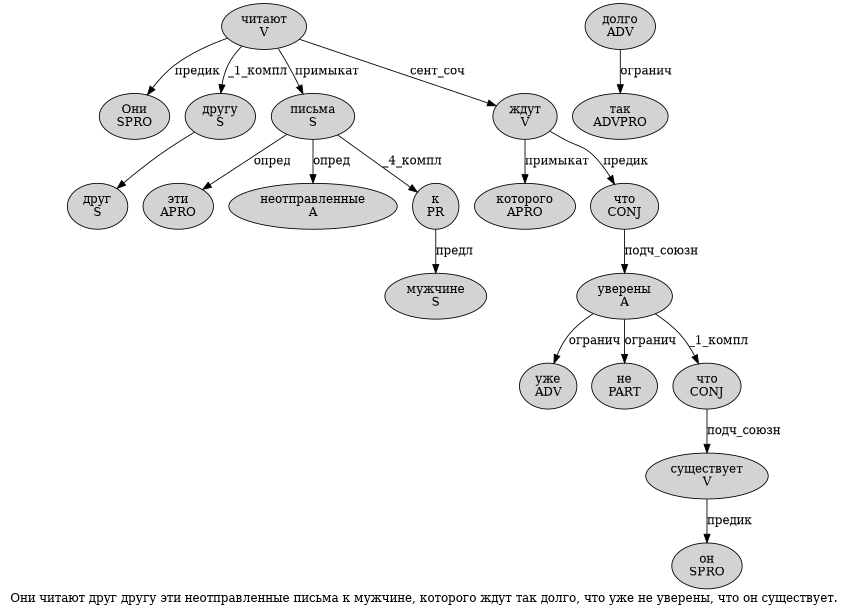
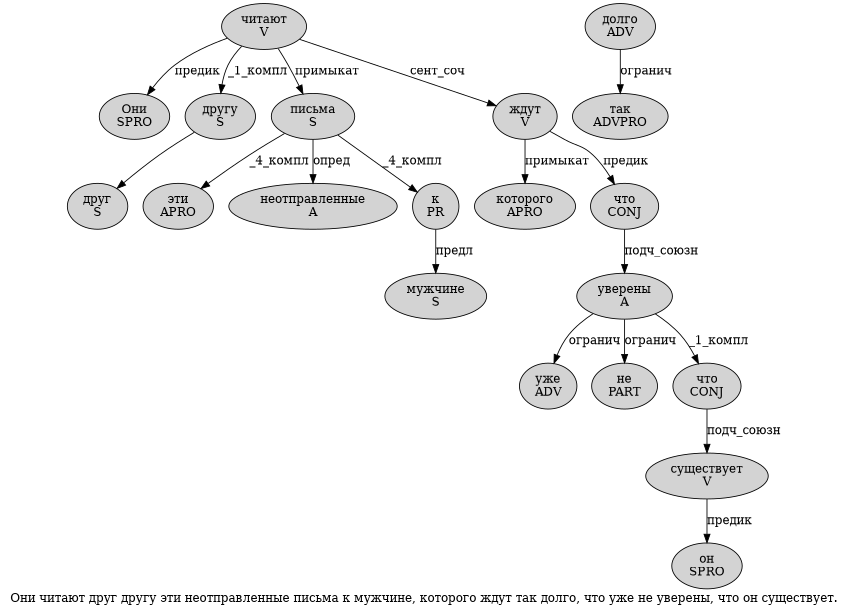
  digraph {
    label="Они читают друг другу эти неотправленные письма к мужчине, которого ждут так долго, что уже не уверены, что он существует."
    node [fillcolor=lightgray penwidth=1 shape=ellipse style=filled]
    n1 [label="Они\nSPRO"]
    n2 [label="читают\nV"]
    n3 [label="другу\nS"]
    n4 [label="письма\nS"]
    n5 [label="ждут\nV"]
    n6 [label="друг\nS"]
    n7 [label="эти\nAPRO"]
    n8 [label="неотправленные\nA"]
    n9 [label="к\nPR"]
    n10 [label="которого\nAPRO"]
    n11 [label="что\nCONJ"]
    n12 [label="мужчине\nS"]
    n13 [label="долго\nADV"]
    n14 [label="так\nADVPRO"]
    n15 [label="уверены\nA"]
    n16 [label="уже\nADV"]
    n17 [label="не\nPART"]
    n18 [label="что\nCONJ"]
    n19 [label="существует\nV"]
    n20 [label="он\nSPRO"]
    n2 -> n1 [label="предик"]
    n2 -> n3 [label="_1_компл"]
    n2 -> n4 [label="примыкат"]
    n2 -> n5 [label="сент_соч"]
    n3 -> n6
-   n4 -> n7 [label="опред"]
+   n4 -> n7 [label="_4_компл"]
    n4 -> n8 [label="опред"]
    n4 -> n9 [label="_4_компл"]
    n5 -> n10 [label="примыкат"]
    n5 -> n11 [label="предик"]
    n9 -> n12 [label="предл"]
    n11 -> n15 [label="подч_союзн"]
    n13 -> n14 [label="огранич"]
    n15 -> n16 [label="огранич"]
    n15 -> n17 [label="огранич"]
    n15 -> n18 [label="_1_компл"]
    n18 -> n19 [label="подч_союзн"]
    n19 -> n20 [label="предик"]
  }
